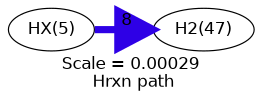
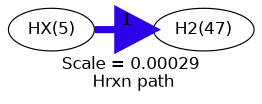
  digraph {
    fontname=Helvetica
    label="Scale = 0.00029\l Hrxn path"
    rankdir=LR
    node [fontname=Helvetica]
    n1 [label="HX(5)"]
    n2 [label="H2(47)"]
-   n1 -> n2 [arrowsize=3 color="0.7, 1.5, 0.9" fontname=Helvetica label=" 8" style="setlinewidth(6)"]
+   n1 -> n2 [arrowsize=3 color="0.7, 1.5, 0.9" fontname=Helvetica label=" 1" style="setlinewidth(6)"]
  }
